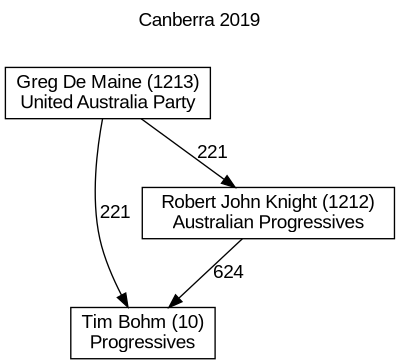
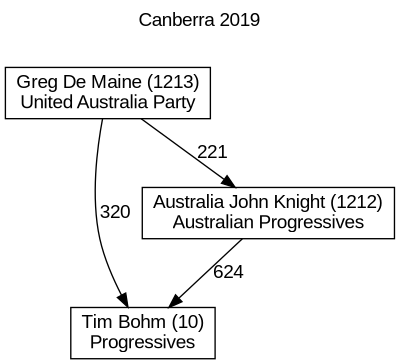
  digraph {
    fontname="Liberation Sans"
    label="Canberra 2019"
    labelloc=t
    mclimit=10
    node [fontname="Liberation Sans" shape=box]
    edge [fontname="Liberation Sans"]
    n1 [label="Tim Bohm (10)\nProgressives"]
-   n2 [label="Robert John Knight (1212)\nAustralian Progressives"]
+   n2 [label="Australia John Knight (1212)\nAustralian Progressives"]
    n3 [label="Greg De Maine (1213)\nUnited Australia Party"]
    n2 -> n1 [label=624]
-   n3 -> n1 [label=221]
+   n3 -> n1 [label=320]
    n3 -> n2 [label=221]
  }
